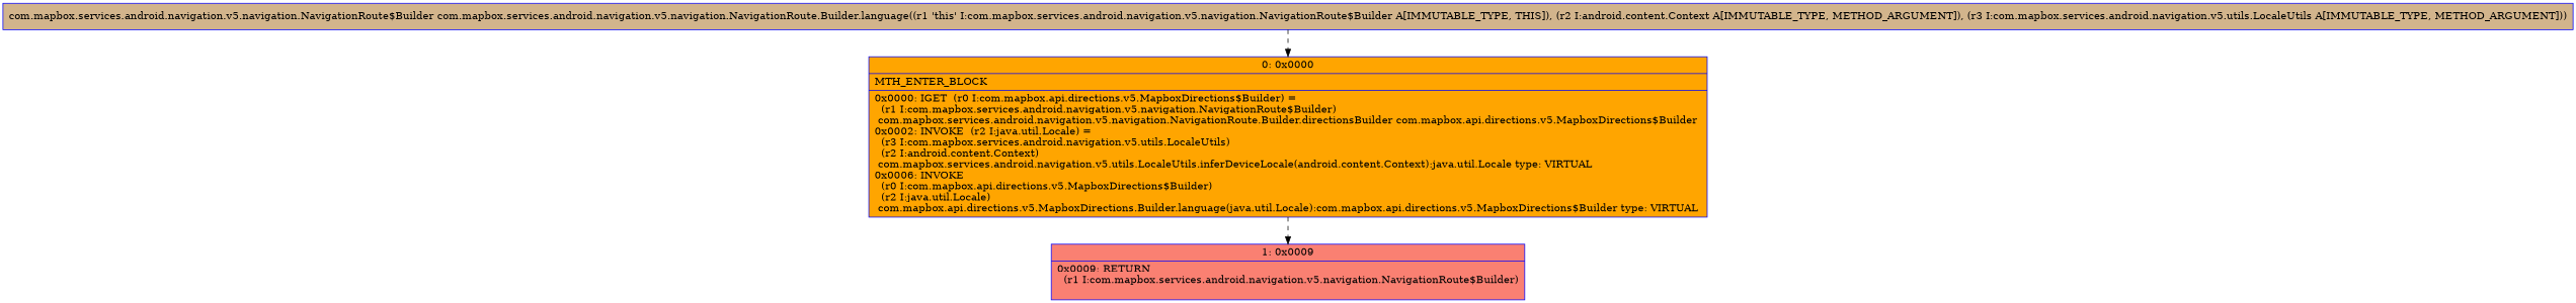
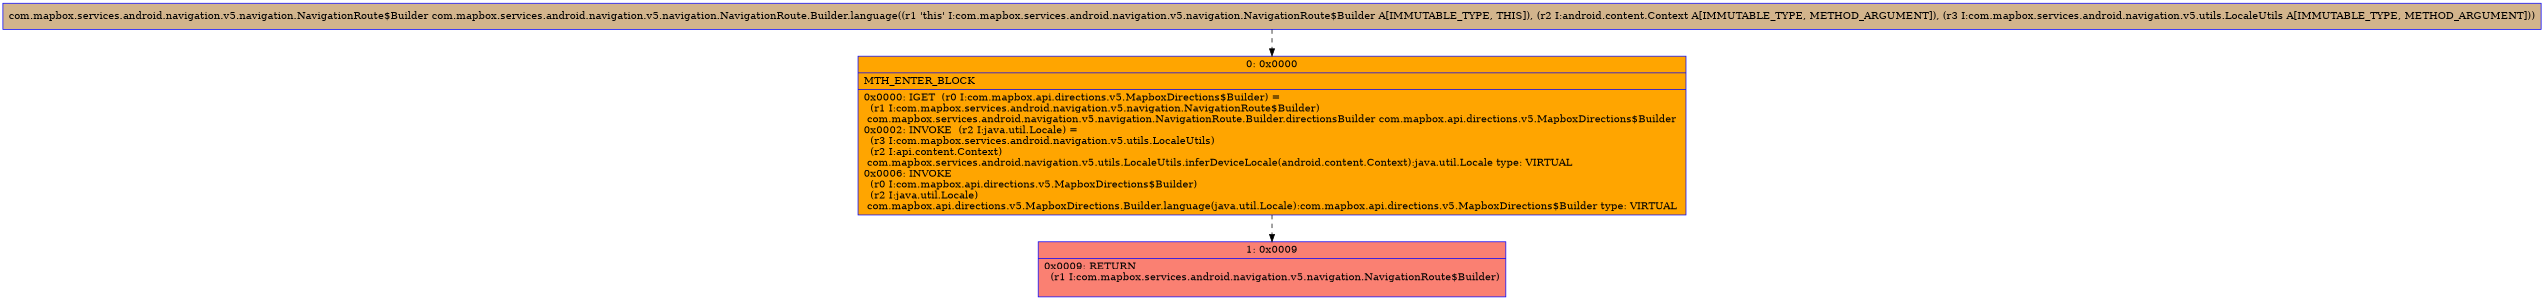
  digraph {
    node [shape=record style=filled color=blue]
    edge [style=dashed]
-   n1 [label="{0\:\ 0x0000|MTH_ENTER_BLOCK\l|0x0000: IGET  (r0 I:com.mapbox.api.directions.v5.MapboxDirections$Builder) = \l  (r1 I:com.mapbox.services.android.navigation.v5.navigation.NavigationRoute$Builder)\l com.mapbox.services.android.navigation.v5.navigation.NavigationRoute.Builder.directionsBuilder com.mapbox.api.directions.v5.MapboxDirections$Builder \l0x0002: INVOKE  (r2 I:java.util.Locale) = \l  (r3 I:com.mapbox.services.android.navigation.v5.utils.LocaleUtils)\l  (r2 I:android.content.Context)\l com.mapbox.services.android.navigation.v5.utils.LocaleUtils.inferDeviceLocale(android.content.Context):java.util.Locale type: VIRTUAL \l0x0006: INVOKE  \l  (r0 I:com.mapbox.api.directions.v5.MapboxDirections$Builder)\l  (r2 I:java.util.Locale)\l com.mapbox.api.directions.v5.MapboxDirections.Builder.language(java.util.Locale):com.mapbox.api.directions.v5.MapboxDirections$Builder type: VIRTUAL \l}" fillcolor=orange]
+   n1 [label="{0\:\ 0x0000|MTH_ENTER_BLOCK\l|0x0000: IGET  (r0 I:com.mapbox.api.directions.v5.MapboxDirections$Builder) = \l  (r1 I:com.mapbox.services.android.navigation.v5.navigation.NavigationRoute$Builder)\l com.mapbox.services.android.navigation.v5.navigation.NavigationRoute.Builder.directionsBuilder com.mapbox.api.directions.v5.MapboxDirections$Builder \l0x0002: INVOKE  (r2 I:java.util.Locale) = \l  (r3 I:com.mapbox.services.android.navigation.v5.utils.LocaleUtils)\l  (r2 I:api.content.Context)\l com.mapbox.services.android.navigation.v5.utils.LocaleUtils.inferDeviceLocale(android.content.Context):java.util.Locale type: VIRTUAL \l0x0006: INVOKE  \l  (r0 I:com.mapbox.api.directions.v5.MapboxDirections$Builder)\l  (r2 I:java.util.Locale)\l com.mapbox.api.directions.v5.MapboxDirections.Builder.language(java.util.Locale):com.mapbox.api.directions.v5.MapboxDirections$Builder type: VIRTUAL \l}" fillcolor=orange]
    n2 [label="{1\:\ 0x0009|0x0009: RETURN  \l  (r1 I:com.mapbox.services.android.navigation.v5.navigation.NavigationRoute$Builder)\l \l}" fillcolor=salmon]
    n3 [label="{com.mapbox.services.android.navigation.v5.navigation.NavigationRoute$Builder com.mapbox.services.android.navigation.v5.navigation.NavigationRoute.Builder.language((r1 'this' I:com.mapbox.services.android.navigation.v5.navigation.NavigationRoute$Builder A[IMMUTABLE_TYPE, THIS]), (r2 I:android.content.Context A[IMMUTABLE_TYPE, METHOD_ARGUMENT]), (r3 I:com.mapbox.services.android.navigation.v5.utils.LocaleUtils A[IMMUTABLE_TYPE, METHOD_ARGUMENT])) }" fillcolor=tan]
    n1 -> n2
    n3 -> n1
  }
